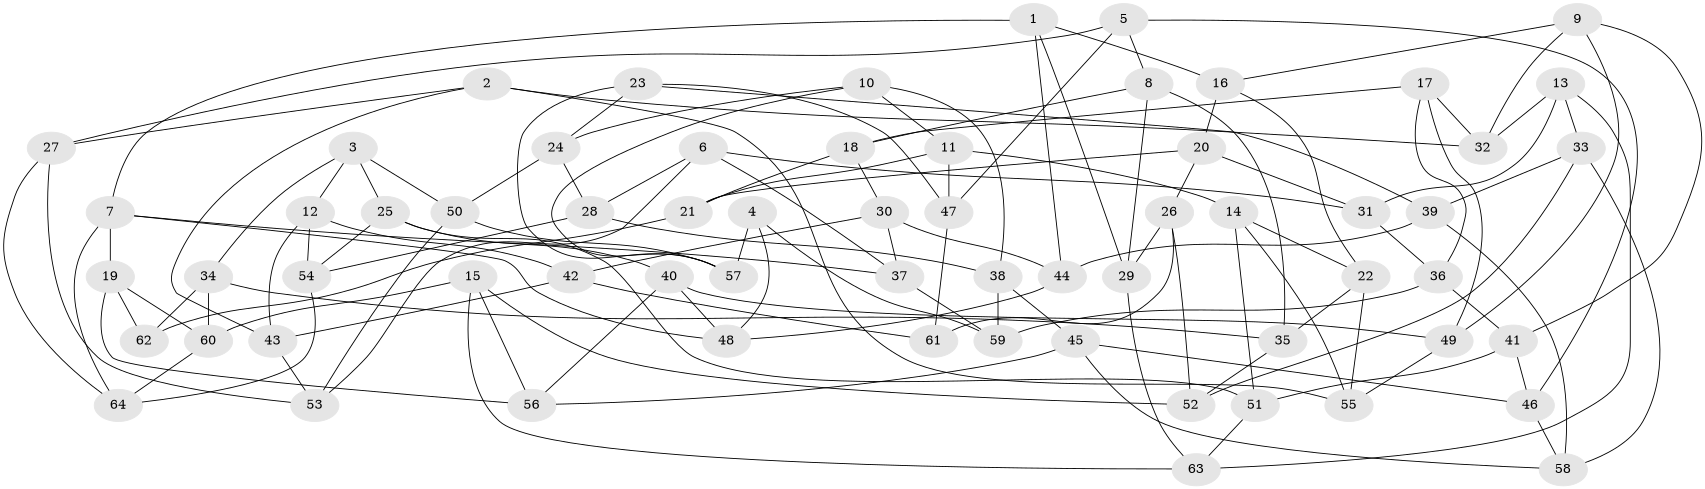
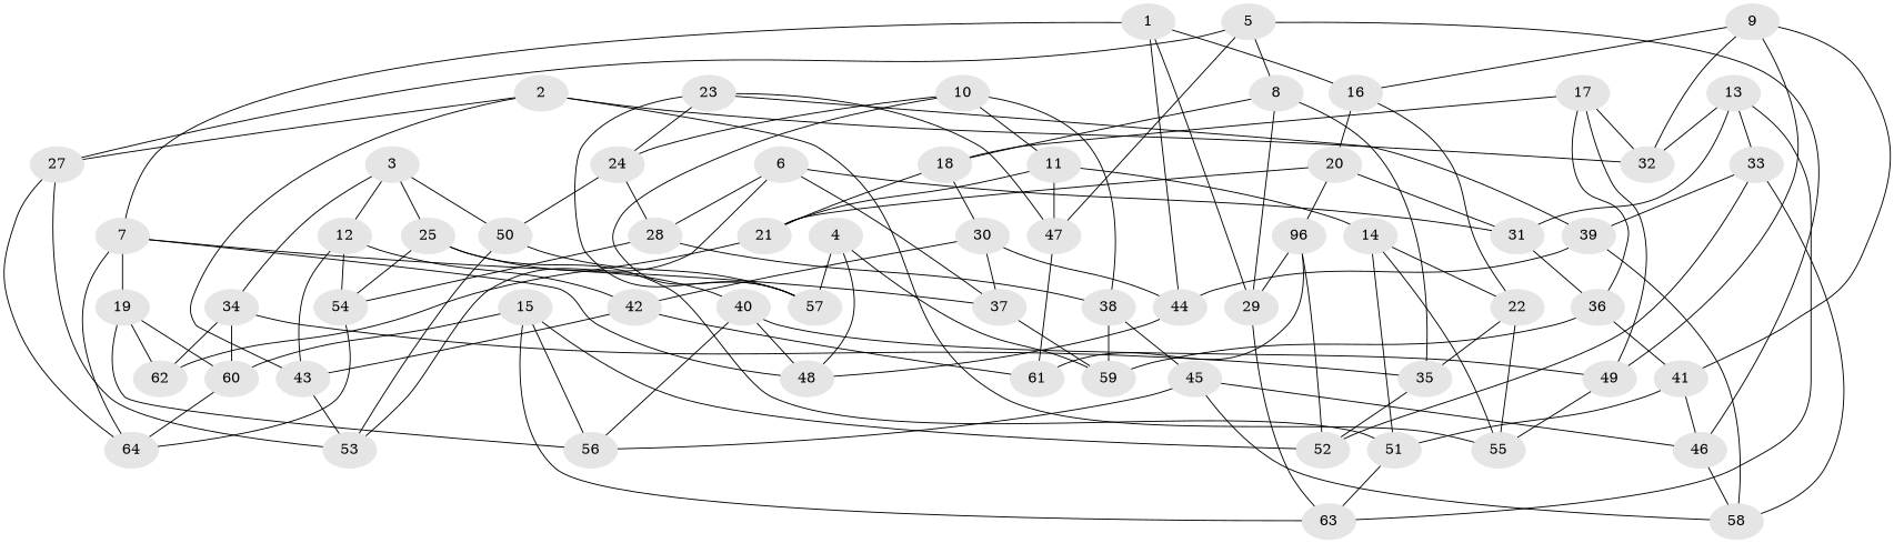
  graph {
    node [color=gray90 style=filled]
    1
    7
    16
    29
    44
    37
    48
    19
    64
    22
    20
    63
    2
    27
    32
    43
    55
    53
    3
    12
    25
    34
    50
    42
    54
    51
    40
    35
    60
    62
    57
    4
    59
    5
    8
    46
    47
    18
    58
    61
    6
    28
    31
    38
    36
    56
    21
    30
    52
    9
    41
    49
    10
    11
    24
    14
    45
    13
    33
    39
    15
-   26
+   26 [label=96]
    17
    23
    1 -- 7
    1 -- 16
    1 -- 29
    1 -- 44
    7 -- 37
    7 -- 48
    7 -- 19
    7 -- 64
    16 -- 22
    16 -- 20
    29 -- 63
    44 -- 48
    37 -- 59
    19 -- 60
    19 -- 62
    19 -- 56
    22 -- 55
    22 -- 35
    20 -- 31
    20 -- 21
    20 -- 26
    2 -- 27
    2 -- 32
    2 -- 43
    2 -- 55
    27 -- 64
    27 -- 53
    43 -- 53
    3 -- 12
    3 -- 25
    3 -- 34
    3 -- 50
    12 -- 43
    12 -- 42
    12 -- 54
    25 -- 54
    25 -- 51
    25 -- 40
    34 -- 35
    34 -- 60
    34 -- 62
    50 -- 53
    50 -- 57
    42 -- 43
    42 -- 61
    54 -- 64
    51 -- 63
    40 -- 48
    40 -- 56
    40 -- 49
    35 -- 52
    60 -- 64
    4 -- 48
    4 -- 57
    4 -- 59
    5 -- 27
    5 -- 8
    5 -- 46
    5 -- 47
    8 -- 29
    8 -- 35
    8 -- 18
    46 -- 58
    47 -- 61
    18 -- 21
    18 -- 30
    6 -- 37
    6 -- 53
    6 -- 28
    6 -- 31
    28 -- 54
    28 -- 38
    31 -- 36
    38 -- 59
    38 -- 45
    36 -- 59
    36 -- 41
    21 -- 62
    30 -- 44
    30 -- 37
    30 -- 42
    9 -- 16
    9 -- 32
    9 -- 41
    9 -- 49
    41 -- 51
    41 -- 46
    49 -- 55
    10 -- 57
    10 -- 38
    10 -- 11
    10 -- 24
    11 -- 47
    11 -- 21
    11 -- 14
    24 -- 50
    24 -- 28
    14 -- 22
    14 -- 55
    14 -- 51
    45 -- 46
    45 -- 58
    45 -- 56
    13 -- 63
    13 -- 32
    13 -- 31
    13 -- 33
    33 -- 58
    33 -- 52
    33 -- 39
    39 -- 44
    39 -- 58
    15 -- 63
    15 -- 60
    15 -- 56
    15 -- 52
    26 -- 29
    26 -- 61
    26 -- 52
    17 -- 32
    17 -- 18
    17 -- 36
    17 -- 49
    23 -- 57
    23 -- 47
    23 -- 24
    23 -- 39
  }
